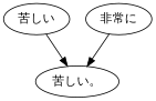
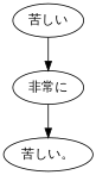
  digraph {
    n1 [label="苦しい"]
    n2 [label="苦しい。"]
    n3 [label="非常に"]
-   n1 -> n2
+   n1 -> n3
    n3 -> n2
  }
